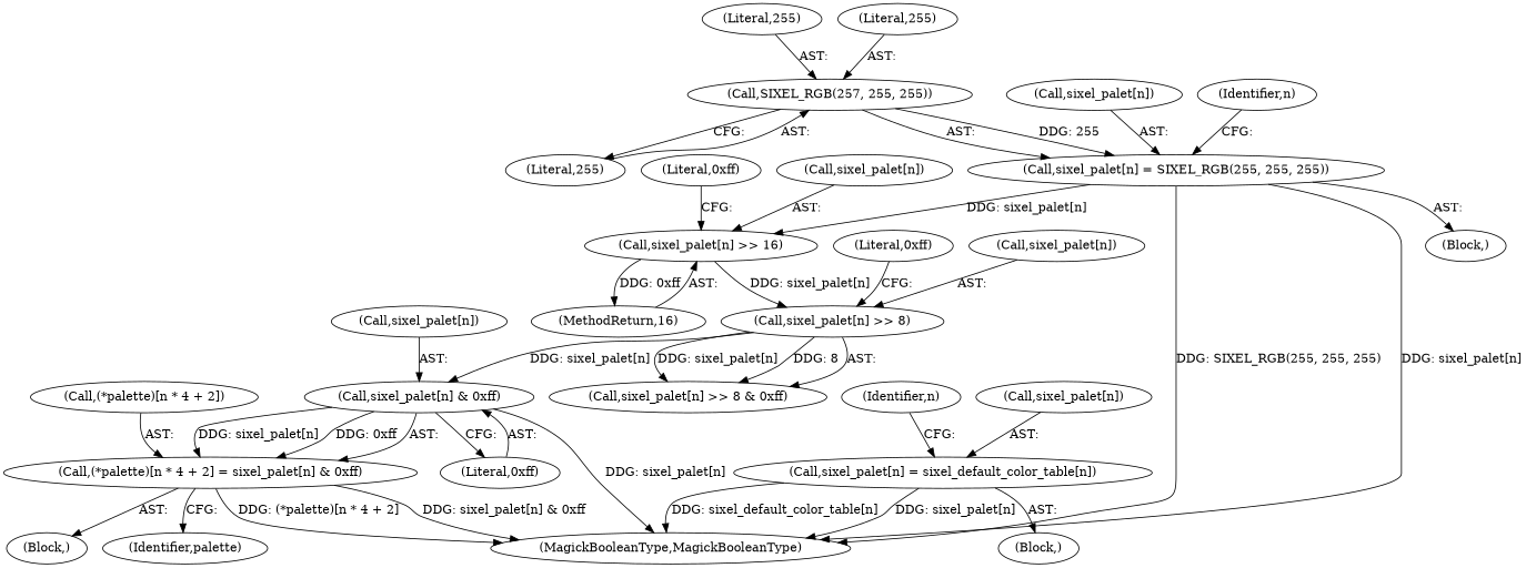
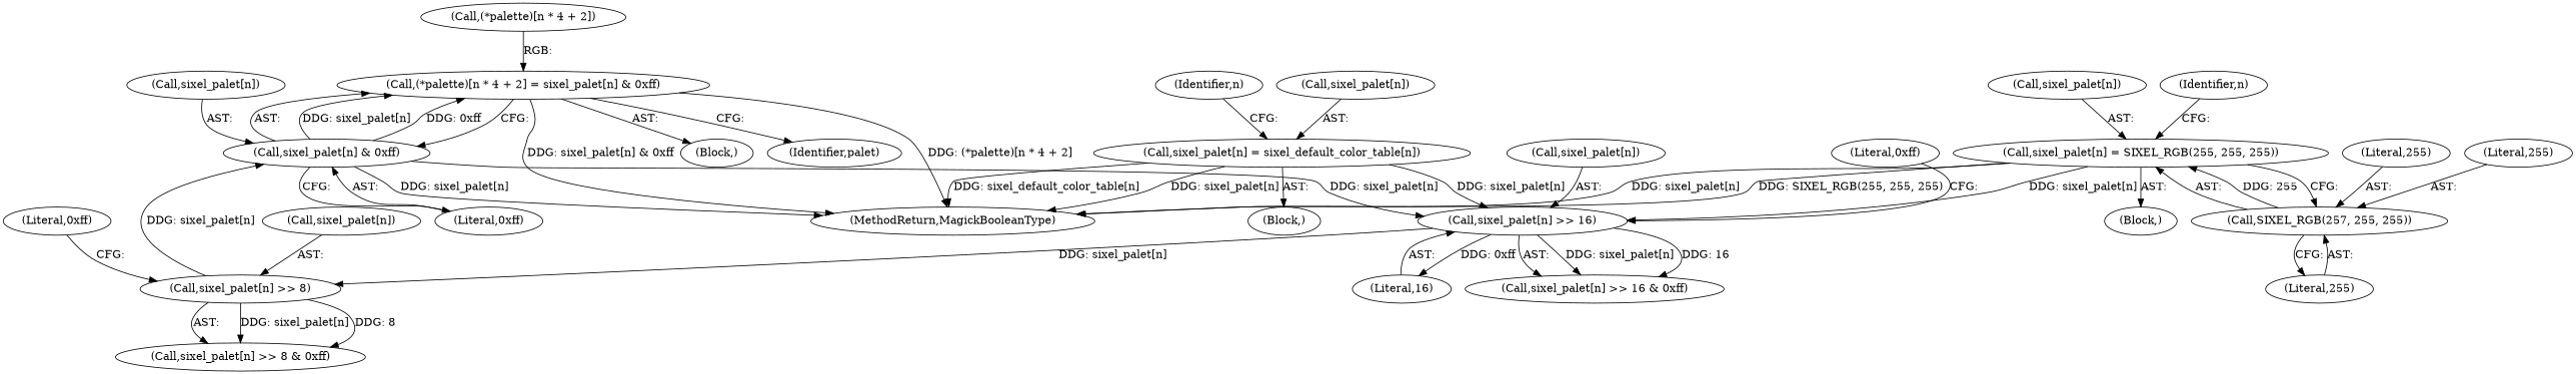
  digraph {
    n1 [label="(Call,(*palette)[n * 4 + 2] = sixel_palet[n] & 0xff)"]
    n2 [label="(Call,sixel_palet[n] & 0xff)"]
-   n3 [label="(MagickBooleanType,MagickBooleanType)"]
+   n3 [label="(MethodReturn,MagickBooleanType)"]
    n4 [label="(Block,)"]
-   n5 [label="(Identifier,palette)"]
+   n5 [label="(Identifier,palet)"]
    n6 [label="(Call,sixel_palet[n] >> 16)"]
    n7 [label="(Literal,0xff)"]
    n8 [label="(Call,sixel_palet[n] >> 8)"]
-   n9 [label="(MethodReturn,16)"]
+   n9 [label="(Literal,16)"]
+   n10 [label="(Call,sixel_palet[n] >> 16 & 0xff)"]
    n11 [label="(Call,sixel_palet[n] >> 8 & 0xff)"]
    n12 [label="(Call,sixel_palet[n] = SIXEL_RGB(255, 255, 255))"]
    n13 [label="(Call,SIXEL_RGB(257, 255, 255))"]
    n14 [label="(Block,)"]
    n15 [label="(Literal,255)"]
    n16 [label="(Call,sixel_palet[n] = sixel_default_color_table[n])"]
    n17 [label="(Block,)"]
    n18 [label="(Literal,0xff)"]
    n19 [label="(Literal,255)"]
    n20 [label="(Literal,0xff)"]
    n21 [label="(Call,sixel_palet[n])"]
    n22 [label="(Identifier,n)"]
    n23 [label="(Call,sixel_palet[n])"]
    n24 [label="(Call,sixel_palet[n])"]
    n25 [label="(Call,sixel_palet[n])"]
    n26 [label="(Call,(*palette)[n * 4 + 2])"]
    n27 [label="(Literal,255)"]
    n28 [label="(Identifier,n)"]
    n29 [label="(Call,sixel_palet[n])"]
+   n1 -> n2 [label="CFG: "]
    n1 -> n3 [label="DDG: sixel_palet[n] & 0xff"]
    n1 -> n3 [label="DDG: (*palette)[n * 4 + 2]"]
    n1 -> n4 [label="AST: "]
    n1 -> n5 [label="CFG: "]
    n2 -> n1 [label="AST: "]
    n2 -> n1 [label="DDG: sixel_palet[n]"]
    n2 -> n1 [label="DDG: 0xff"]
    n2 -> n3 [label="DDG: sixel_palet[n]"]
+   n2 -> n6 [label="DDG: sixel_palet[n]"]
    n2 -> n7 [label="CFG: "]
    n6 -> n8 [label="DDG: sixel_palet[n]"]
    n6 -> n9 [label="DDG: 0xff"]
+   n6 -> n10 [label="AST: "]
+   n6 -> n10 [label="DDG: sixel_palet[n]"]
+   n6 -> n10 [label="DDG: 16"]
    n7 -> n2 [label="AST: "]
    n8 -> n2 [label="DDG: sixel_palet[n]"]
    n8 -> n11 [label="AST: "]
    n8 -> n11 [label="DDG: sixel_palet[n]"]
    n8 -> n11 [label="DDG: 8"]
    n9 -> n6 [label="AST: "]
    n12 -> n3 [label="DDG: SIXEL_RGB(255, 255, 255)"]
    n12 -> n3 [label="DDG: sixel_palet[n]"]
    n12 -> n6 [label="DDG: sixel_palet[n]"]
+   n12 -> n13 [label="CFG: "]
    n12 -> n14 [label="AST: "]
    n13 -> n12 [label="AST: "]
    n13 -> n12 [label="DDG: 255"]
    n13 -> n15 [label="CFG: "]
    n15 -> n13 [label="AST: "]
    n16 -> n3 [label="DDG: sixel_default_color_table[n]"]
    n16 -> n3 [label="DDG: sixel_palet[n]"]
+   n16 -> n6 [label="DDG: sixel_palet[n]"]
    n16 -> n17 [label="AST: "]
    n18 -> n8 [label="CFG: "]
    n19 -> n13 [label="AST: "]
    n20 -> n6 [label="CFG: "]
    n21 -> n12 [label="AST: "]
    n22 -> n12 [label="CFG: "]
    n23 -> n2 [label="AST: "]
    n24 -> n8 [label="AST: "]
    n25 -> n16 [label="AST: "]
-   n26 -> n1 [label="AST: "]
+   n26 -> n1 [label="RGB: "]
    n27 -> n13 [label="AST: "]
    n28 -> n16 [label="CFG: "]
    n29 -> n6 [label="AST: "]
  }
